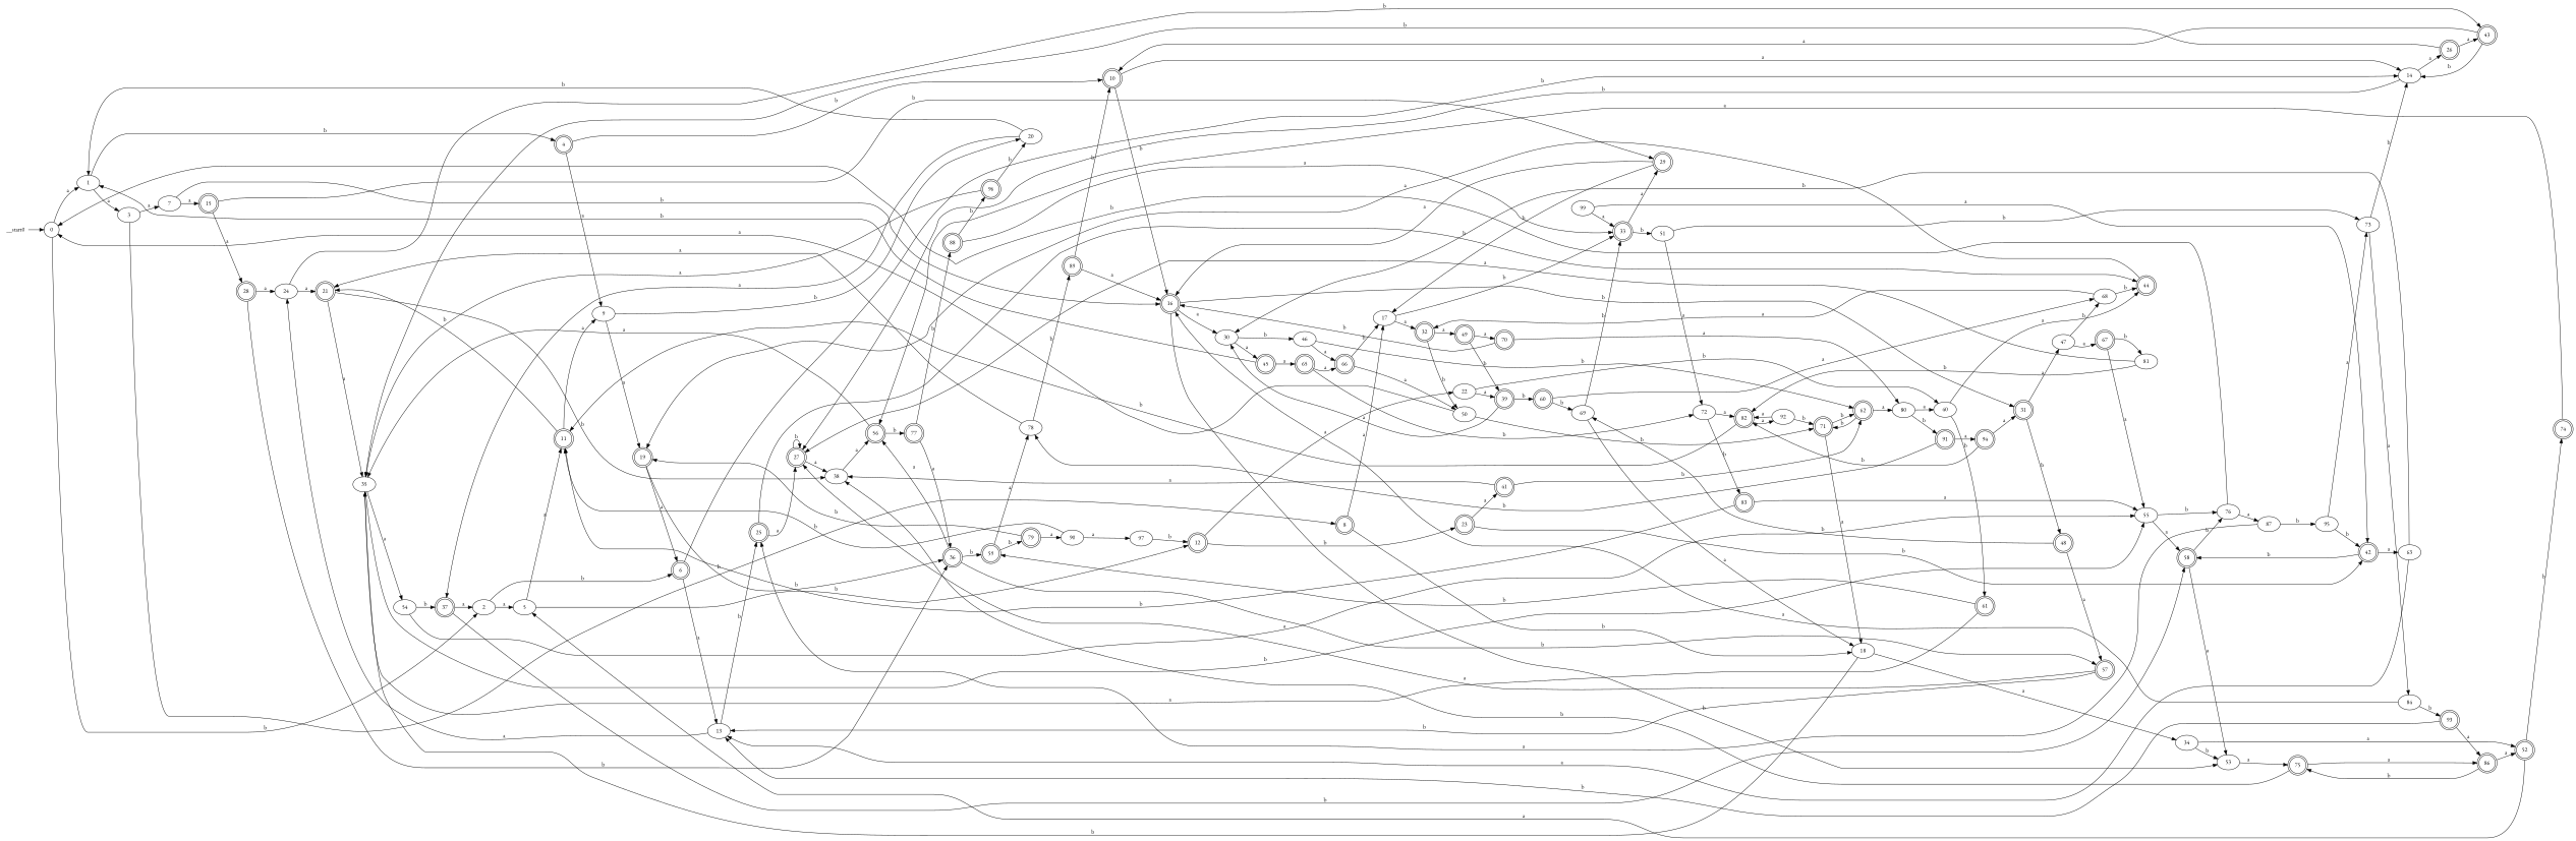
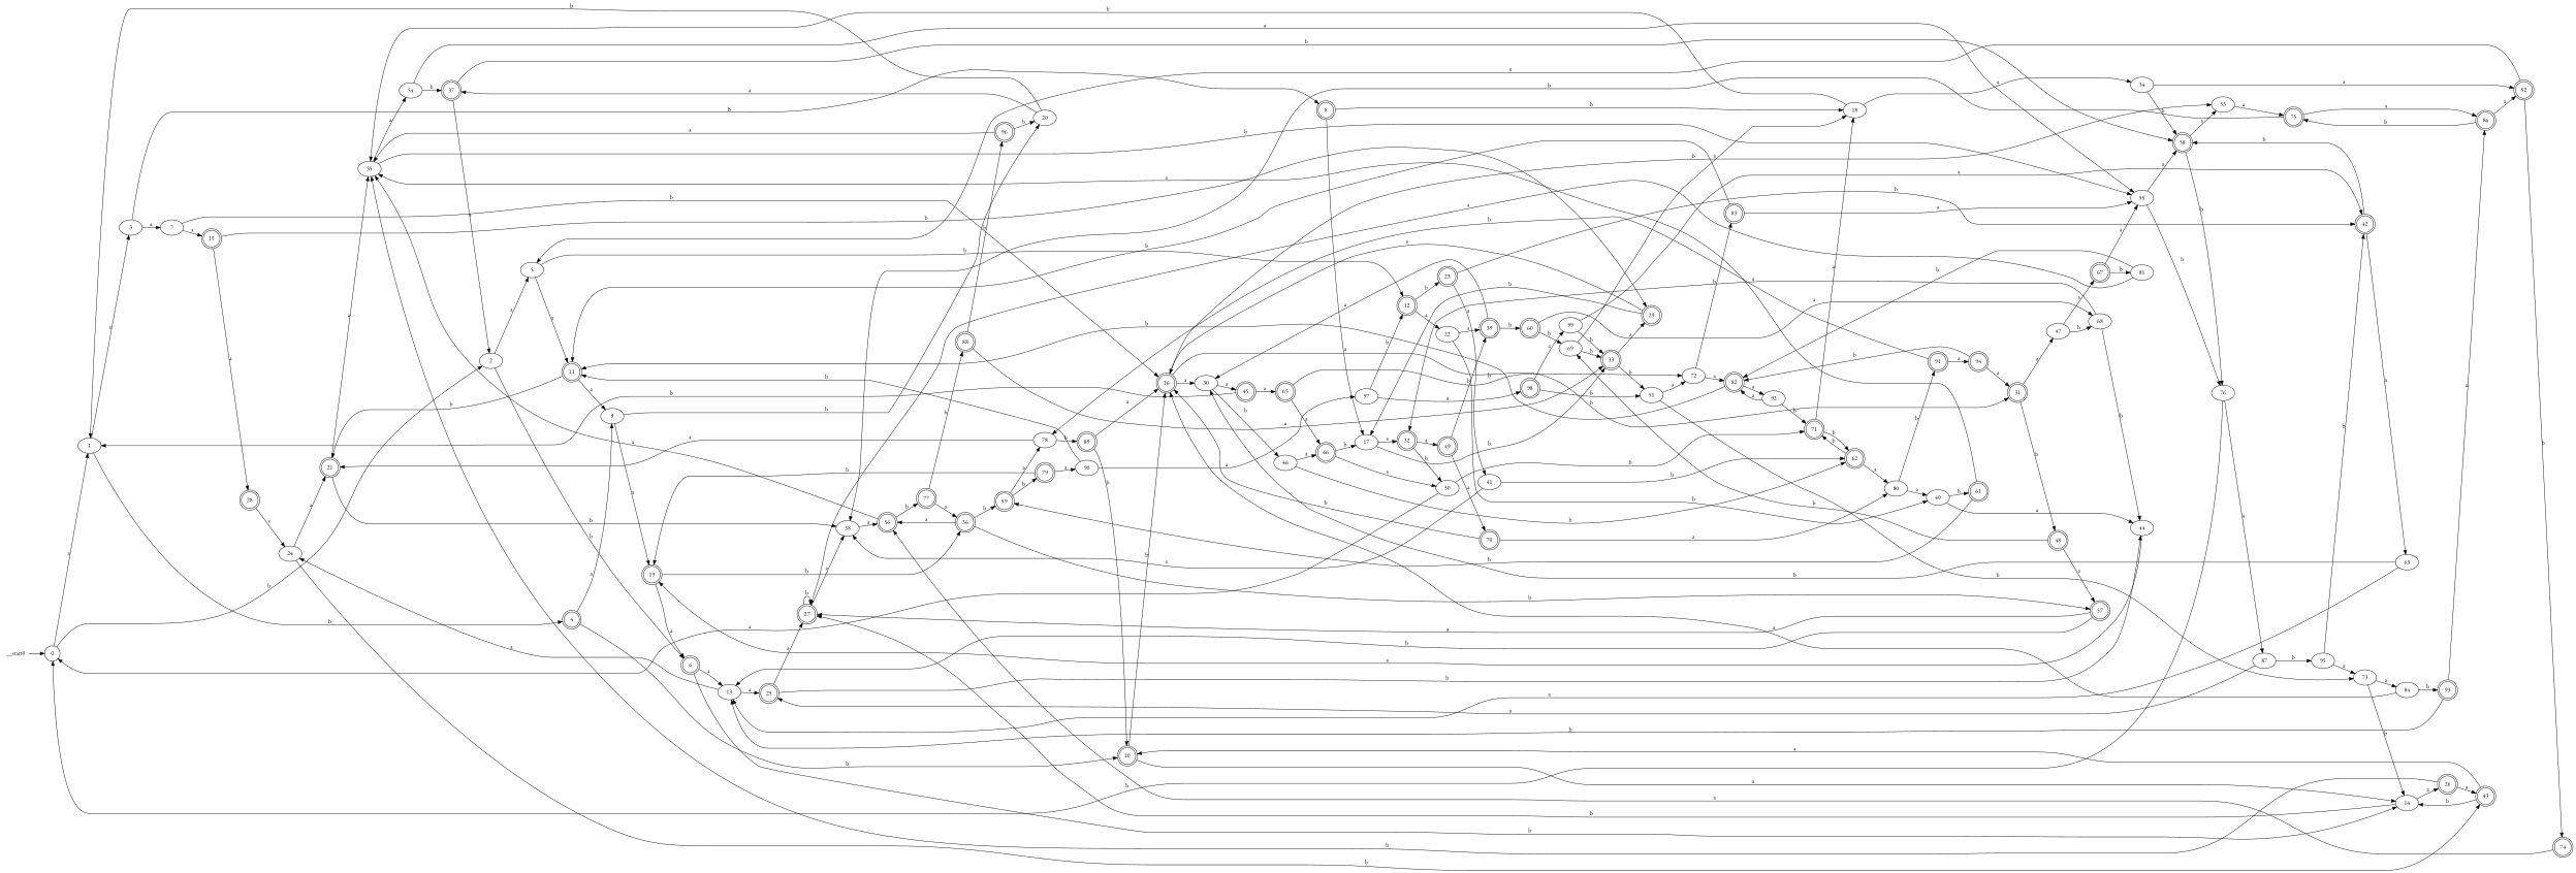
  digraph {
    fontname="EB Garamond"
    rankdir=LR
    node [fontname="EB Garamond" shape=doublecircle]
    edge [fontname="EB Garamond"]
    __start0 [shape=none]
    0 [shape=circle]
    1 [shape=""]
    2 [shape=""]
    3 [shape=""]
    4
    5 [shape=""]
    6
    7 [shape=""]
    8
    9 [shape=""]
    10
    11
    12
    13 [shape=""]
    14 [shape=""]
    15
    16
    17 [shape=""]
    18 [shape=""]
    19
    20 [shape=""]
    21
    22 [shape=""]
    23
    24 [shape=""]
    25
    26
    27
    28
    29
    30 [shape=""]
    31
    53 [shape=""]
    32
    33
    34 [shape=""]
    35 [shape=""]
    36
    37
    38 [shape=""]
    39
    40 [shape=""]
-   41
+   41 [shape=""]
    42
    43
-   44
+   44 [shape=ellipse]
    45
    46 [shape=""]
    47 [shape=""]
    48
    49
    50 [shape=""]
    51 [shape=""]
    52
    54 [shape=""]
    55 [shape=""]
    56
    57
    59
    58
    60
    61
    62
    63 [shape=""]
    65
    66
    67
    68 [shape=""]
    69 [shape=""]
    70
    71
    72 [shape=""]
    73 [shape=""]
    74
    75
    76 [shape=""]
    77
    78 [shape=""]
    79
    80 [shape=""]
    81 [shape=""]
    82
    83
    84 [shape=""]
    86
    87 [shape=""]
    88
    89
    90 [shape=""]
    91
    92 [shape=""]
    93
    95 [shape=""]
    96
    97 [shape=""]
    94
+   98
    99 [shape=""]
    __start0 -> 0
    0 -> 1 [label=a]
    0 -> 2 [label=b]
    1 -> 3 [label=a]
    1 -> 4 [label=b]
    2 -> 5 [label=a]
    2 -> 6 [label=b]
    3 -> 7 [label=a]
    3 -> 8 [label=b]
    4 -> 9 [label=a]
    4 -> 10 [label=b]
    5 -> 11 [label=a]
    5 -> 12 [label=b]
    6 -> 13 [label=a]
    6 -> 14 [label=b]
    7 -> 15 [label=a]
    7 -> 16 [label=b]
    8 -> 17 [label=a]
    8 -> 18 [label=b]
    9 -> 19 [label=a]
    9 -> 20 [label=b]
    10 -> 14 [label=a]
    10 -> 16 [label=b]
    11 -> 9 [label=a]
    11 -> 21 [label=b]
    12 -> 22 [label=a]
    12 -> 23 [label=b]
    13 -> 24 [label=a]
-   13 -> 25 [label=b]
+   13 -> 25 [label=a]
    14 -> 26 [label=a]
    14 -> 27 [label=b]
    15 -> 28 [label=a]
    15 -> 29 [label=b]
    16 -> 30 [label=a]
    16 -> 31 [label=b]
    16 -> 53 [label=b]
    17 -> 32 [label=a]
    17 -> 33 [label=b]
    18 -> 34 [label=a]
    18 -> 35 [label=b]
    19 -> 6 [label=a]
    19 -> 36 [label=b]
    20 -> 1 [label=b]
    20 -> 37 [label=a]
    21 -> 35 [label=a]
    21 -> 38 [label=b]
    22 -> 39 [label=a]
    22 -> 40 [label=b]
    23 -> 41 [label=a]
    23 -> 42 [label=b]
    24 -> 21 [label=a]
    24 -> 43 [label=b]
    25 -> 27 [label=a]
    25 -> 44 [label=b]
    26 -> 35 [label=b]
    26 -> 43 [label=a]
    27 -> 27 [label=b]
    27 -> 38 [label=a]
    28 -> 24 [label=a]
-   28 -> 36 [label=b]
    29 -> 16 [label=a]
    29 -> 17 [label=b]
    30 -> 45 [label=a]
    30 -> 46 [label=b]
    31 -> 47 [label=a]
    31 -> 48 [label=b]
    53 -> 75 [label=a]
    32 -> 49 [label=a]
    32 -> 50 [label=b]
    33 -> 29 [label=a]
    33 -> 51 [label=b]
-   34 -> 53 [label=b]
+   34 -> 58 [label=b]
    34 -> 52 [label=a]
    35 -> 54 [label=a]
    35 -> 55 [label=b]
    36 -> 56 [label=a]
    36 -> 57 [label=b]
    36 -> 59 [label=b]
    37 -> 2 [label=a]
    37 -> 58 [label=b]
    38 -> 56 [label=a]
    39 -> 30 [label=a]
    39 -> 60 [label=b]
    40 -> 44 [label=a]
    40 -> 61 [label=b]
    41 -> 38 [label=a]
    41 -> 62 [label=b]
    42 -> 58 [label=b]
    42 -> 63 [label=a]
    43 -> 10 [label=a]
    43 -> 14 [label=b]
    44 -> 19 [label=a]
    45 -> 1 [label=b]
    45 -> 65 [label=a]
    46 -> 62 [label=b]
    46 -> 66 [label=a]
    47 -> 67 [label=a]
    47 -> 68 [label=b]
    48 -> 57 [label=a]
    48 -> 69 [label=b]
    49 -> 39 [label=b]
    49 -> 70 [label=a]
    50 -> 0 [label=a]
    50 -> 71 [label=b]
    51 -> 72 [label=a]
    51 -> 73 [label=b]
    52 -> 5 [label=a]
    52 -> 74 [label=b]
    54 -> 37 [label=b]
    54 -> 55 [label=a]
    55 -> 58 [label=a]
    55 -> 76 [label=b]
    56 -> 35 [label=a]
    56 -> 77 [label=b]
    57 -> 13 [label=b]
    57 -> 27 [label=a]
    59 -> 78 [label=a]
    59 -> 79 [label=b]
    58 -> 53 [label=a]
    58 -> 76 [label=b]
    60 -> 68 [label=a]
    60 -> 69 [label=b]
    61 -> 35 [label=a]
    61 -> 59 [label=b]
    62 -> 71 [label=b]
    62 -> 80 [label=a]
    63 -> 13 [label=a]
    63 -> 30 [label=b]
    65 -> 66 [label=a]
    65 -> 72 [label=b]
    66 -> 17 [label=b]
    66 -> 50 [label=a]
    67 -> 55 [label=a]
    67 -> 81 [label=b]
    68 -> 32 [label=a]
    68 -> 44 [label=b]
    69 -> 18 [label=a]
    69 -> 33 [label=b]
    70 -> 16 [label=b]
    70 -> 80 [label=a]
    71 -> 18 [label=a]
    71 -> 62 [label=b]
    72 -> 82 [label=a]
    72 -> 83 [label=b]
    73 -> 14 [label=b]
    73 -> 84 [label=a]
    74 -> 56 [label=a]
    75 -> 38 [label=b]
    75 -> 86 [label=a]
    76 -> 0 [label=b]
    76 -> 87 [label=a]
    77 -> 36 [label=a]
    77 -> 88 [label=b]
    78 -> 21 [label=a]
    78 -> 89 [label=b]
    79 -> 19 [label=b]
    79 -> 90 [label=a]
    80 -> 40 [label=a]
    80 -> 91 [label=b]
    81 -> 27 [label=a]
    81 -> 82 [label=b]
    82 -> 11 [label=b]
    82 -> 92 [label=a]
    83 -> 11 [label=b]
    83 -> 55 [label=a]
    84 -> 16 [label=a]
    84 -> 93 [label=b]
    86 -> 52 [label=a]
    86 -> 75 [label=b]
    87 -> 25 [label=a]
    87 -> 95 [label=b]
    88 -> 33 [label=a]
    88 -> 96 [label=b]
    89 -> 10 [label=b]
    89 -> 16 [label=a]
    90 -> 11 [label=b]
    90 -> 97 [label=a]
    91 -> 78 [label=b]
    91 -> 94 [label=a]
    92 -> 71 [label=b]
    92 -> 82 [label=a]
    93 -> 13 [label=b]
    93 -> 86 [label=a]
    95 -> 42 [label=b]
    95 -> 73 [label=a]
    96 -> 20 [label=b]
    96 -> 35 [label=a]
    97 -> 12 [label=b]
+   97 -> 98 [label=a]
    94 -> 31 [label=a]
    94 -> 82 [label=b]
-   99 -> 33 [label=a]
+   98 -> 51 [label=b]
+   98 -> 99 [label=a]
+   99 -> 33 [label=b]
    99 -> 42 [label=a]
  }
